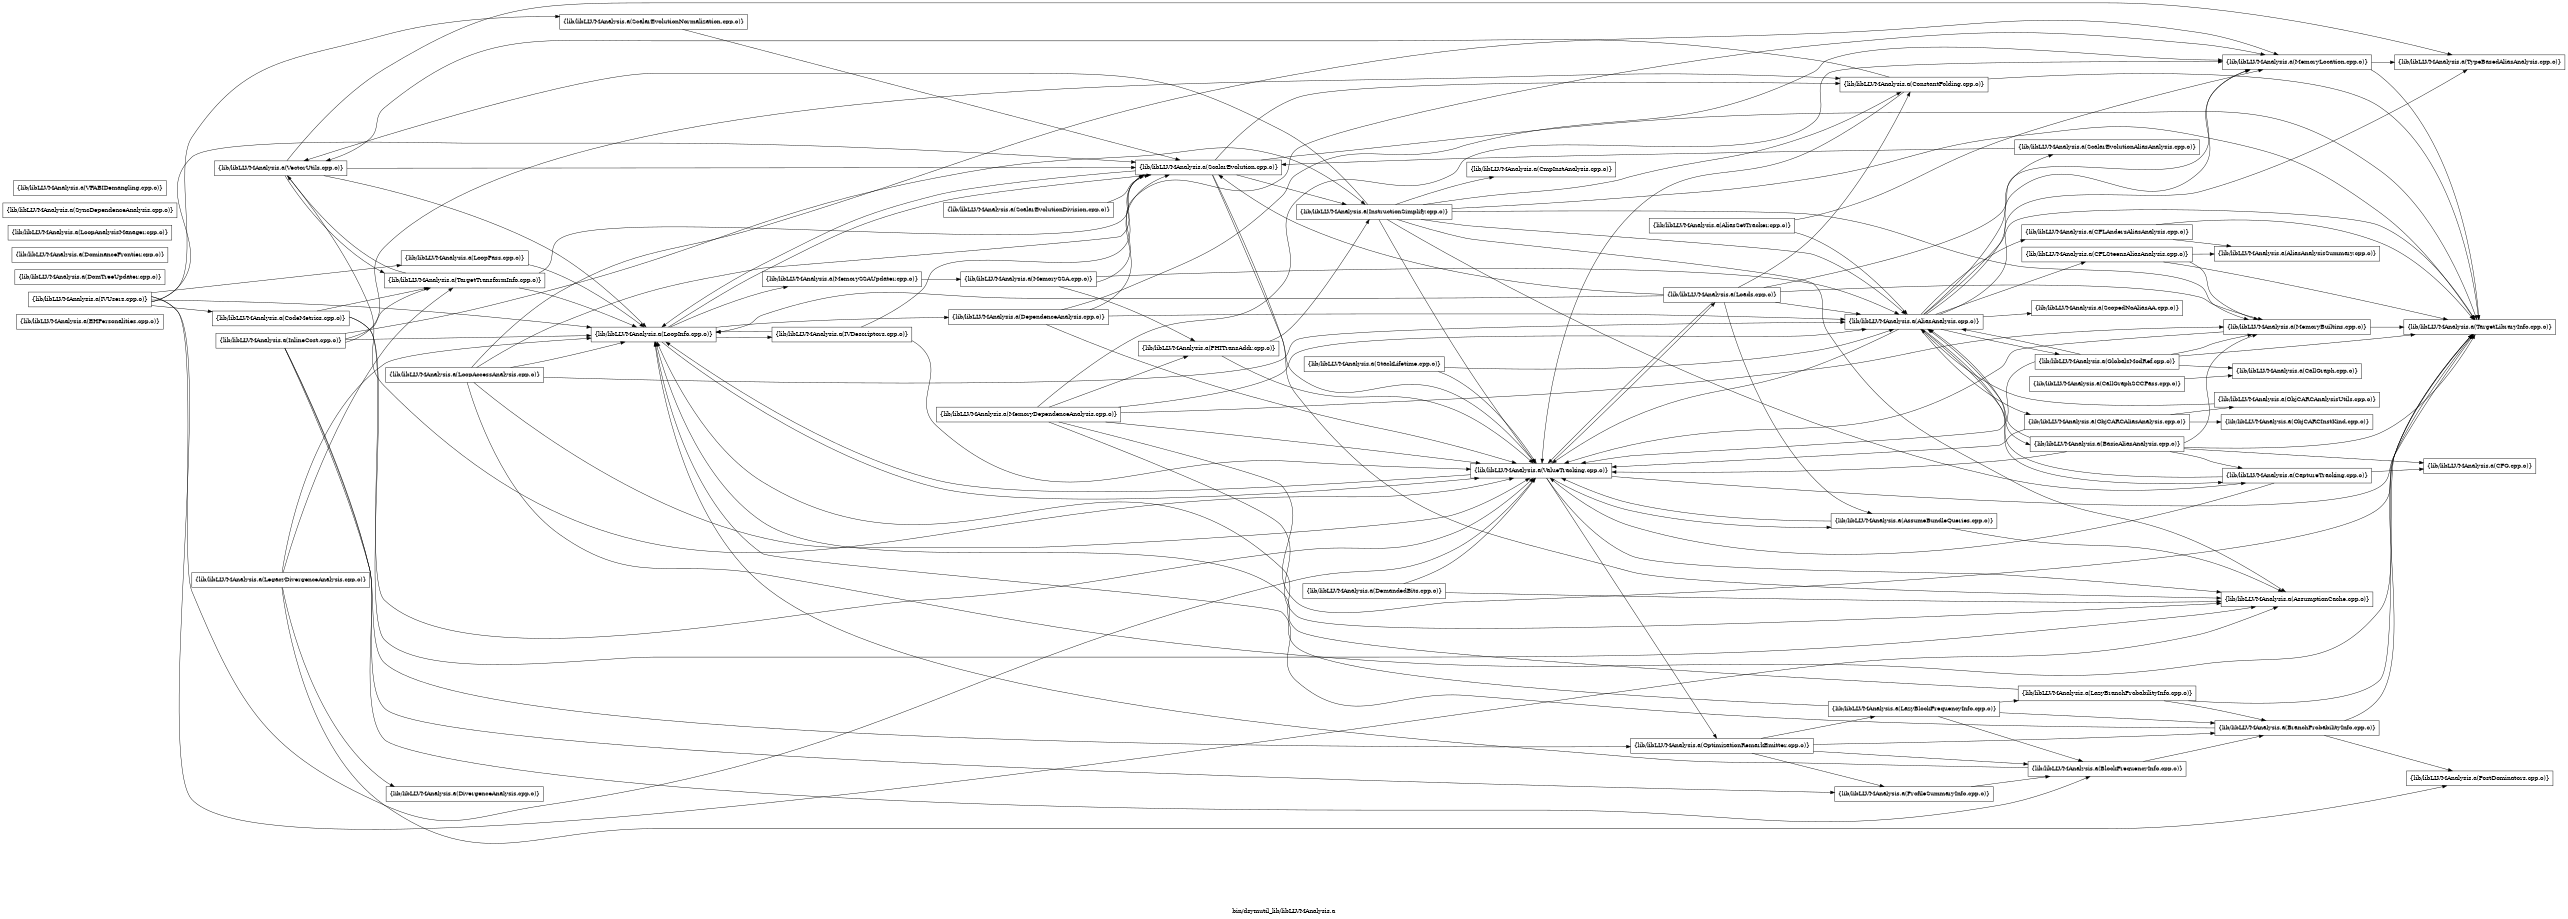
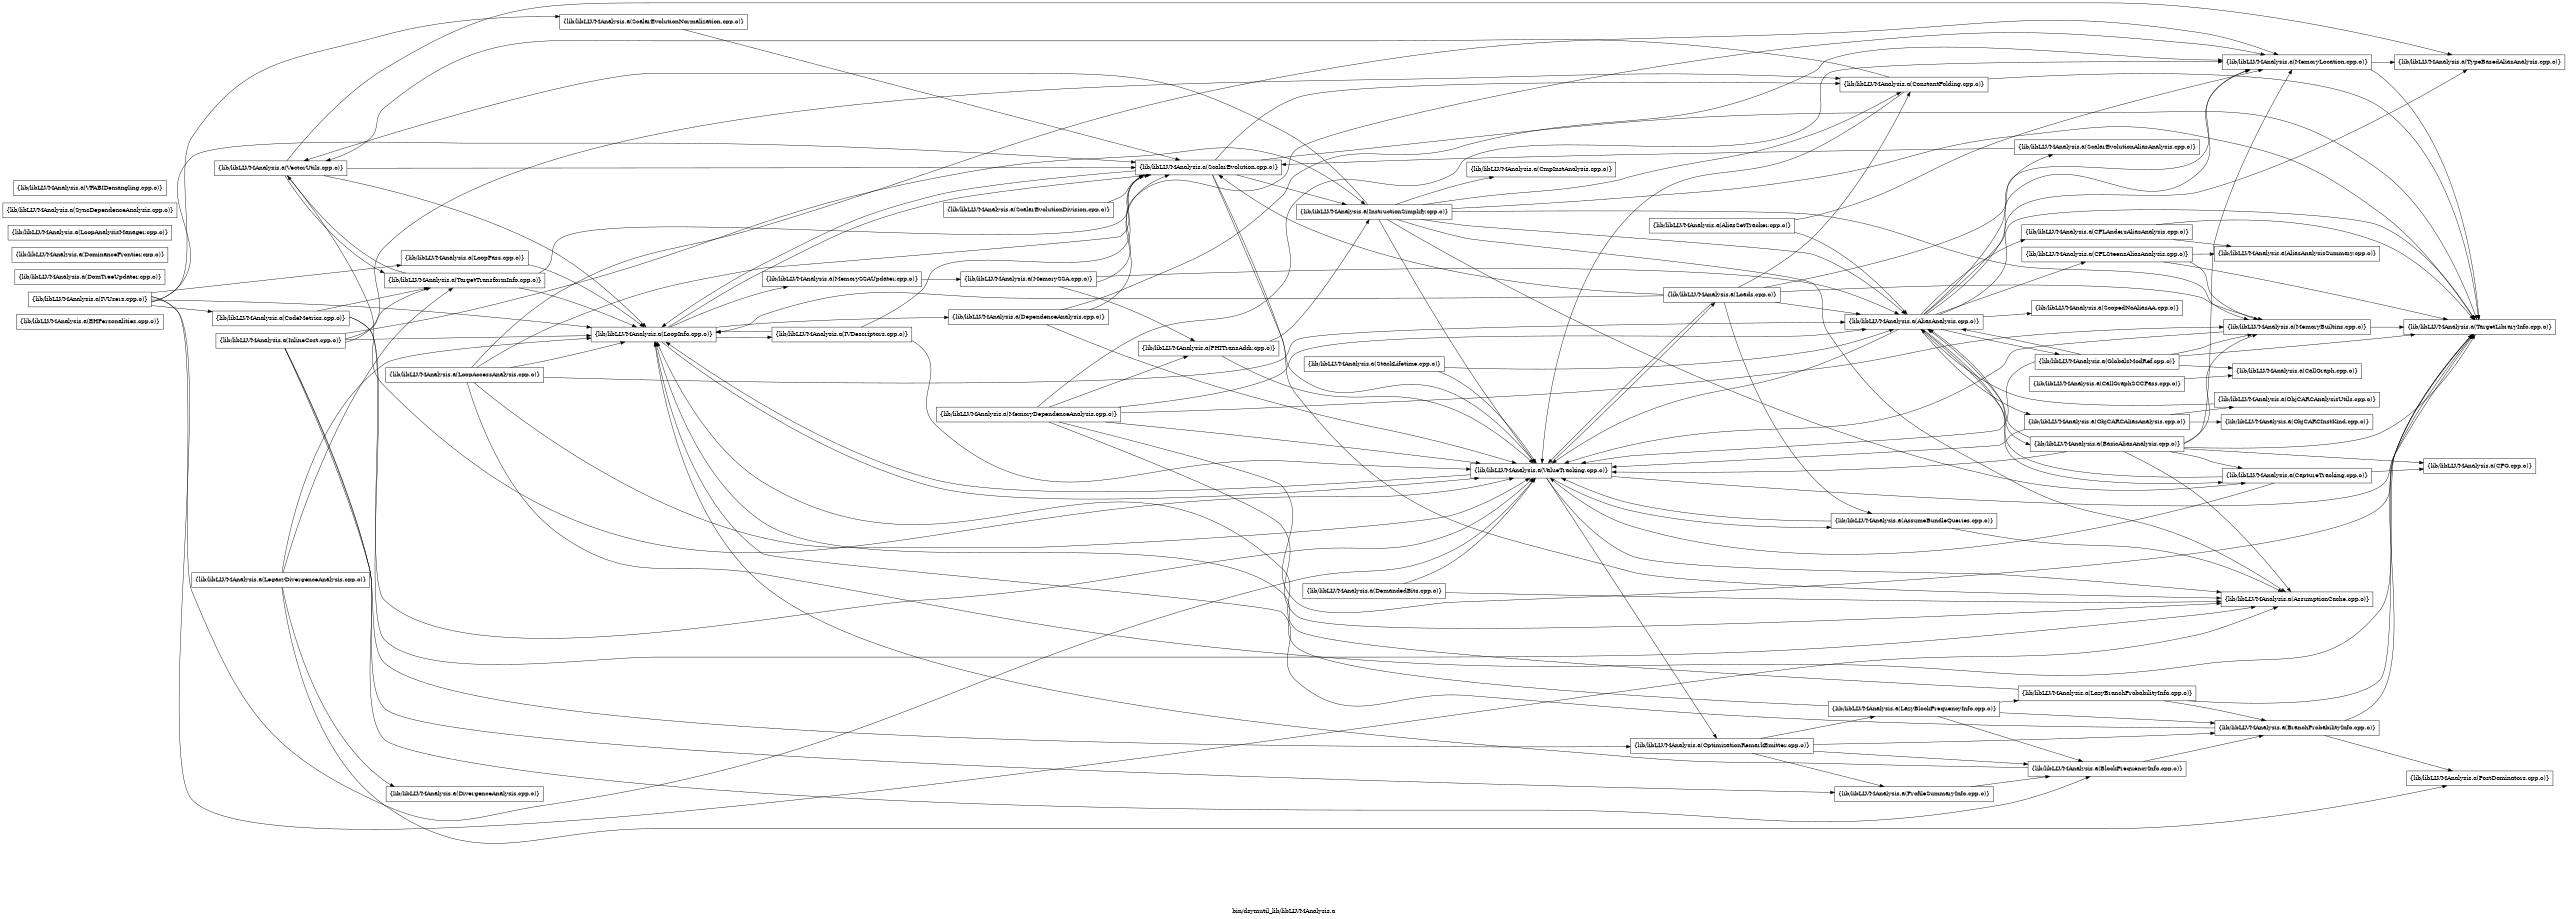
  digraph {
    label="bin/dsymutil_lib/libLLVMAnalysis.a"
    rankdir=LR
    node [group=0 shape=box]
    n1 [label="{lib/libLLVMAnalysis.a(EHPersonalities.cpp.o)}"]
    n2 [label="{lib/libLLVMAnalysis.a(VectorUtils.cpp.o)}"]
    n3 [label="{lib/libLLVMAnalysis.a(LoopInfo.cpp.o)}"]
    n4 [label="{lib/libLLVMAnalysis.a(ScalarEvolution.cpp.o)}"]
    n5 [label="{lib/libLLVMAnalysis.a(TargetTransformInfo.cpp.o)}"]
    n6 [label="{lib/libLLVMAnalysis.a(TypeBasedAliasAnalysis.cpp.o)}"]
    n7 [label="{lib/libLLVMAnalysis.a(ValueTracking.cpp.o)}"]
    n8 [label="{lib/libLLVMAnalysis.a(IVDescriptors.cpp.o)}"]
    n9 [label="{lib/libLLVMAnalysis.a(MemorySSAUpdater.cpp.o)}"]
    n10 [label="{lib/libLLVMAnalysis.a(DependenceAnalysis.cpp.o)}"]
    n11 [label="{lib/libLLVMAnalysis.a(AssumptionCache.cpp.o)}"]
    n12 [label="{lib/libLLVMAnalysis.a(TargetLibraryInfo.cpp.o)}"]
    n13 [label="{lib/libLLVMAnalysis.a(ConstantFolding.cpp.o)}"]
    n14 [label="{lib/libLLVMAnalysis.a(InstructionSimplify.cpp.o)}"]
    n15 [label="{lib/libLLVMAnalysis.a(AssumeBundleQueries.cpp.o)}"]
    n16 [label="{lib/libLLVMAnalysis.a(Loads.cpp.o)}"]
    n17 [label="{lib/libLLVMAnalysis.a(OptimizationRemarkEmitter.cpp.o)}"]
    n18 [label="{lib/libLLVMAnalysis.a(MemorySSA.cpp.o)}"]
    n19 [label="{lib/libLLVMAnalysis.a(AliasAnalysis.cpp.o)}"]
    n20 [label="{lib/libLLVMAnalysis.a(CaptureTracking.cpp.o)}"]
    n21 [label="{lib/libLLVMAnalysis.a(MemoryBuiltins.cpp.o)}"]
    n22 [label="{lib/libLLVMAnalysis.a(CmpInstAnalysis.cpp.o)}"]
    n23 [label="{lib/libLLVMAnalysis.a(BasicAliasAnalysis.cpp.o)}"]
    n24 [label="{lib/libLLVMAnalysis.a(CFLAndersAliasAnalysis.cpp.o)}"]
    n25 [label="{lib/libLLVMAnalysis.a(CFLSteensAliasAnalysis.cpp.o)}"]
    n26 [label="{lib/libLLVMAnalysis.a(GlobalsModRef.cpp.o)}"]
    n27 [label="{lib/libLLVMAnalysis.a(MemoryLocation.cpp.o)}"]
    n28 [label="{lib/libLLVMAnalysis.a(ObjCARCAliasAnalysis.cpp.o)}"]
    n29 [label="{lib/libLLVMAnalysis.a(ScalarEvolutionAliasAnalysis.cpp.o)}"]
    n30 [label="{lib/libLLVMAnalysis.a(ScopedNoAliasAA.cpp.o)}"]
    n31 [label="{lib/libLLVMAnalysis.a(ProfileSummaryInfo.cpp.o)}"]
    n32 [label="{lib/libLLVMAnalysis.a(BlockFrequencyInfo.cpp.o)}"]
    n33 [label="{lib/libLLVMAnalysis.a(BranchProbabilityInfo.cpp.o)}"]
    n34 [label="{lib/libLLVMAnalysis.a(LazyBlockFrequencyInfo.cpp.o)}"]
    n35 [label="{lib/libLLVMAnalysis.a(CFG.cpp.o)}"]
    n36 [label="{lib/libLLVMAnalysis.a(AliasAnalysisSummary.cpp.o)}"]
    n37 [label="{lib/libLLVMAnalysis.a(CallGraph.cpp.o)}"]
    n38 [label="{lib/libLLVMAnalysis.a(ObjCARCInstKind.cpp.o)}"]
    n39 [label="{lib/libLLVMAnalysis.a(ObjCARCAnalysisUtils.cpp.o)}"]
    n40 [label="{lib/libLLVMAnalysis.a(PostDominators.cpp.o)}"]
    n41 [label="{lib/libLLVMAnalysis.a(LazyBranchProbabilityInfo.cpp.o)}"]
    n42 [label="{lib/libLLVMAnalysis.a(DomTreeUpdater.cpp.o)}"]
    n43 [label="{lib/libLLVMAnalysis.a(PHITransAddr.cpp.o)}"]
    n44 [label="{lib/libLLVMAnalysis.a(DominanceFrontier.cpp.o)}"]
    n45 [label="{lib/libLLVMAnalysis.a(IVUsers.cpp.o)}"]
    n46 [label="{lib/libLLVMAnalysis.a(CodeMetrics.cpp.o)}"]
    n47 [label="{lib/libLLVMAnalysis.a(LoopPass.cpp.o)}"]
    n48 [label="{lib/libLLVMAnalysis.a(ScalarEvolutionNormalization.cpp.o)}"]
    n49 [label="{lib/libLLVMAnalysis.a(MemoryDependenceAnalysis.cpp.o)}"]
    n50 [label="{lib/libLLVMAnalysis.a(CallGraphSCCPass.cpp.o)}"]
    n51 [label="{lib/libLLVMAnalysis.a(InlineCost.cpp.o)}"]
    n52 [label="{lib/libLLVMAnalysis.a(StackLifetime.cpp.o)}"]
    n53 [label="{lib/libLLVMAnalysis.a(DemandedBits.cpp.o)}"]
    n54 [label="{lib/libLLVMAnalysis.a(LoopAccessAnalysis.cpp.o)}"]
    n55 [label="{lib/libLLVMAnalysis.a(LegacyDivergenceAnalysis.cpp.o)}"]
    n56 [label="{lib/libLLVMAnalysis.a(DivergenceAnalysis.cpp.o)}"]
    n57 [label="{lib/libLLVMAnalysis.a(AliasSetTracker.cpp.o)}"]
    n58 [label="{lib/libLLVMAnalysis.a(LoopAnalysisManager.cpp.o)}"]
    n59 [label="{lib/libLLVMAnalysis.a(ScalarEvolutionDivision.cpp.o)}"]
    n60 [label="{lib/libLLVMAnalysis.a(SyncDependenceAnalysis.cpp.o)}"]
    n61 [label="{lib/libLLVMAnalysis.a(VFABIDemangling.cpp.o)}"]
    n2 -> n3
    n2 -> n4
    n2 -> n5
    n2 -> n6
    n2 -> n7
    n3 -> n4
    n3 -> n7
    n3 -> n8
    n3 -> n9
    n3 -> n10
    n4 -> n3
    n4 -> n7
    n4 -> n11
    n4 -> n12
    n4 -> n13
    n4 -> n14
    n5 -> n2
    n5 -> n3
    n5 -> n4
    n7 -> n3
    n7 -> n11
    n7 -> n12
    n7 -> n15
    n7 -> n16
    n7 -> n17
    n8 -> n3
    n8 -> n4
    n8 -> n7
    n9 -> n18
    n10 -> n4
    n10 -> n7
-   n10 -> n19
    n10 -> n27
    n13 -> n2
    n13 -> n7
    n13 -> n12
    n14 -> n2
    n14 -> n7
    n14 -> n11
    n14 -> n12
    n14 -> n13
    n14 -> n19
    n14 -> n20
    n14 -> n21
    n14 -> n22
    n15 -> n7
    n15 -> n11
    n16 -> n3
    n16 -> n4
    n16 -> n7
    n16 -> n13
    n16 -> n15
    n16 -> n19
    n16 -> n21
    n16 -> n27
    n17 -> n31
    n17 -> n32
    n17 -> n33
    n17 -> n34
    n18 -> n19
    n18 -> n27
    n18 -> n43
    n19 -> n6
    n19 -> n7
    n19 -> n12
    n19 -> n20
    n19 -> n23
    n19 -> n24
    n19 -> n25
    n19 -> n26
    n19 -> n27
    n19 -> n28
    n19 -> n29
    n19 -> n30
    n20 -> n7
    n20 -> n19
    n20 -> n35
    n21 -> n7
    n21 -> n12
    n23 -> n7
+   n23 -> n11
    n23 -> n12
    n23 -> n19
    n23 -> n20
    n23 -> n21
+   n23 -> n27
    n23 -> n35
    n24 -> n12
    n24 -> n36
    n25 -> n12
    n25 -> n21
    n25 -> n36
    n26 -> n7
    n26 -> n12
    n26 -> n19
    n26 -> n21
    n26 -> n37
    n27 -> n6
    n27 -> n12
    n28 -> n7
    n28 -> n38
    n28 -> n39
    n29 -> n4
    n31 -> n32
    n32 -> n3
    n32 -> n33
    n33 -> n3
    n33 -> n12
    n33 -> n40
    n34 -> n3
    n34 -> n32
    n34 -> n33
    n34 -> n41
    n39 -> n19
    n41 -> n3
    n41 -> n12
    n41 -> n33
    n43 -> n7
    n43 -> n14
    n45 -> n3
    n45 -> n4
    n45 -> n7
    n45 -> n11
    n45 -> n46
    n45 -> n47
    n45 -> n48
    n46 -> n5
    n46 -> n7
    n46 -> n11
    n47 -> n3
    n48 -> n4
    n49 -> n7
    n49 -> n11
    n49 -> n12
    n49 -> n19
    n49 -> n21
    n49 -> n27
    n49 -> n43
    n50 -> n37
    n51 -> n3
    n51 -> n5
    n51 -> n13
    n51 -> n14
    n51 -> n17
    n51 -> n31
    n51 -> n32
    n52 -> n7
    n52 -> n19
    n53 -> n7
    n53 -> n11
    n54 -> n3
    n54 -> n4
    n54 -> n7
    n54 -> n12
    n54 -> n19
    n54 -> n27
    n55 -> n3
    n55 -> n5
    n55 -> n40
    n55 -> n56
    n57 -> n19
    n57 -> n27
    n59 -> n4
  }
